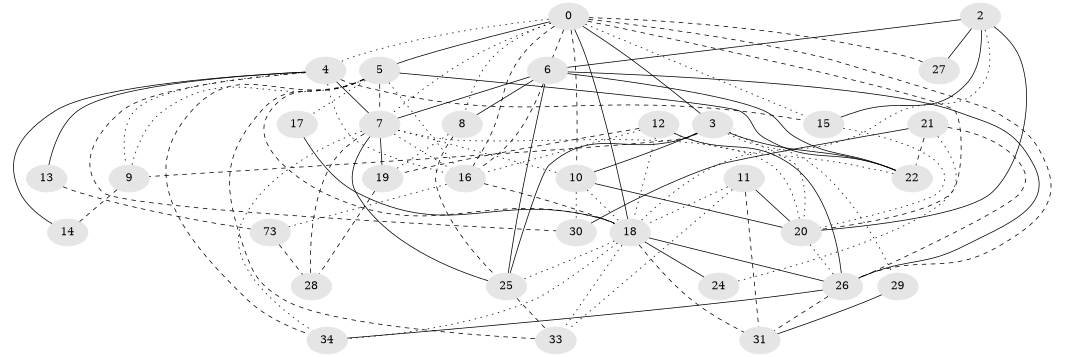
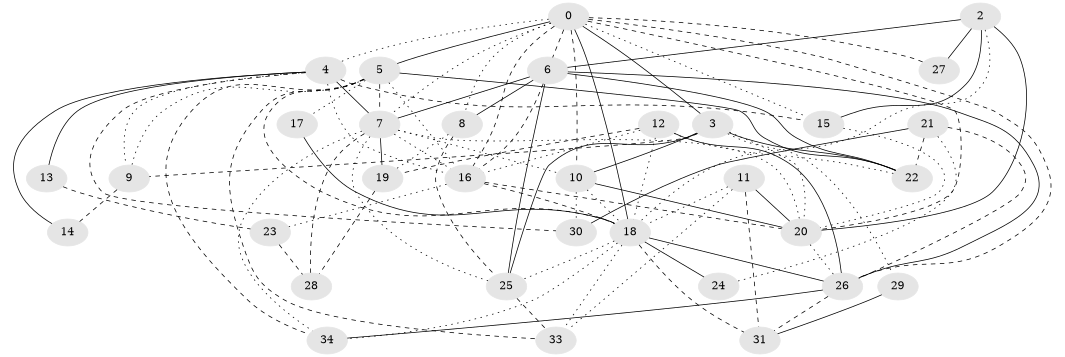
  graph {
    node [color=gray90 style=filled]
    edge [style=dotted weight=1.0]
    n1 [label=0]
    3
    4
    5
    6
    7
    8
    10
    15
    16
    18
    20
    26
    27
    9
    22
    25
    29
    13
    14
    30
    17
    33
    34
    19
    28
-   23 [label=73]
+   23
    31
    24
    2
    11
    12
    21
    n1 -- 3 [style=solid]
    n1 -- 4
    n1 -- 5 [style=solid weight=2.0]
    n1 -- 6 [style=dashed]
    n1 -- 7
    n1 -- 8 [weight=3.0]
    n1 -- 10 [style=dashed weight=3.0]
    n1 -- 15
    n1 -- 16 [style=dashed]
    n1 -- 18 [style=solid]
    n1 -- 20 [style=dashed]
    n1 -- 26 [style=dashed]
    n1 -- 27 [style=dashed]
    3 -- 10 [style=solid]
    3 -- 20
    3 -- 9 [style=dashed]
    3 -- 22 [style=solid]
    3 -- 25 [style=solid]
    3 -- 29
    4 -- 7 [style=solid]
    4 -- 15 [style=dashed weight=2.0]
    4 -- 16 [weight=2.0]
    4 -- 9
    4 -- 13 [style=solid]
    4 -- 14 [style=solid]
    4 -- 30 [style=dashed weight=2.0]
    5 -- 7 [style=dashed]
    5 -- 16
    5 -- 18 [style=dashed]
    5 -- 9
    5 -- 22 [style=solid]
    5 -- 17
    5 -- 33 [style=dashed]
    5 -- 34 [style=dashed]
    6 -- 7 [style=solid weight=2.0]
    6 -- 8 [style=solid]
    6 -- 16 [style=dashed]
    6 -- 26 [style=solid]
    6 -- 22 [style=solid weight=3.0]
    6 -- 25 [style=solid weight=2.0]
    7 -- 10
    7 -- 16
    7 -- 20 [weight=2.0]
-   7 -- 25 [style=solid]
+   7 -- 25
    7 -- 34
    7 -- 19 [style=solid]
    7 -- 28 [style=dashed]
    8 -- 25 [style=dashed]
    8 -- 19
    10 -- 18
    10 -- 20 [style=solid]
    10 -- 30
    15 -- 20
    16 -- 18 [style=dashed]
+   16 -- 20 [style=dashed]
    16 -- 23 [weight=2.0]
    18 -- 26 [style=solid]
    18 -- 25
    18 -- 33
    18 -- 34
    18 -- 31 [style=dashed weight=2.0]
    18 -- 24 [style=solid]
    20 -- 26
    26 -- 34 [style=solid]
    26 -- 31 [style=dashed]
    9 -- 14 [style=dashed]
    25 -- 33 [style=dashed]
    29 -- 31 [style=solid]
    13 -- 23 [style=dashed]
    17 -- 18 [style=solid]
    19 -- 28 [style=dashed]
    23 -- 28 [style=dashed]
    2 -- 6 [style=solid]
    2 -- 15 [style=solid]
    2 -- 18
    2 -- 20 [style=solid]
    2 -- 27 [style=solid]
    11 -- 18 [weight=2.0]
    11 -- 20 [style=solid]
    11 -- 33
    11 -- 31 [style=dashed]
    12 -- 16
    12 -- 18
    12 -- 26 [style=solid weight=2.0]
    12 -- 22
    12 -- 19 [style=dashed]
    21 -- 26 [style=dashed]
    21 -- 22 [style=dashed]
    21 -- 30 [style=solid]
    21 -- 24
  }
